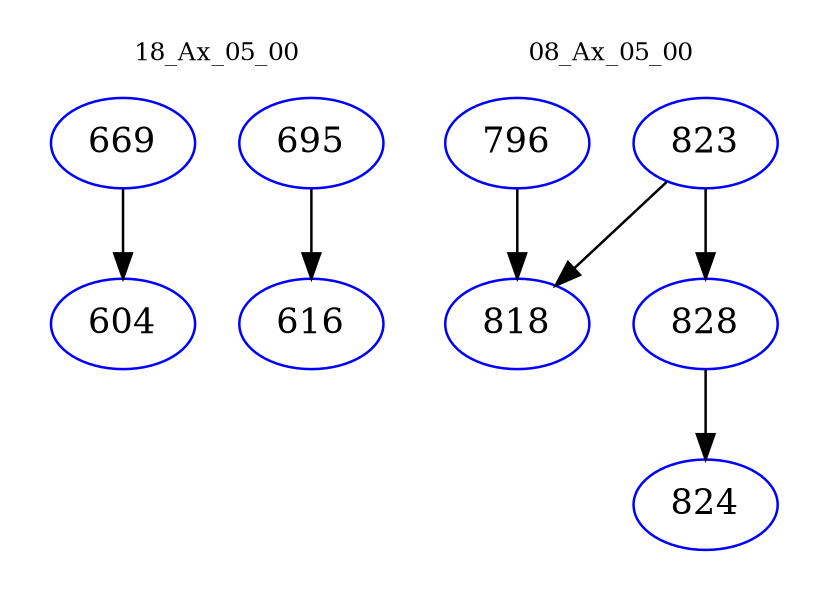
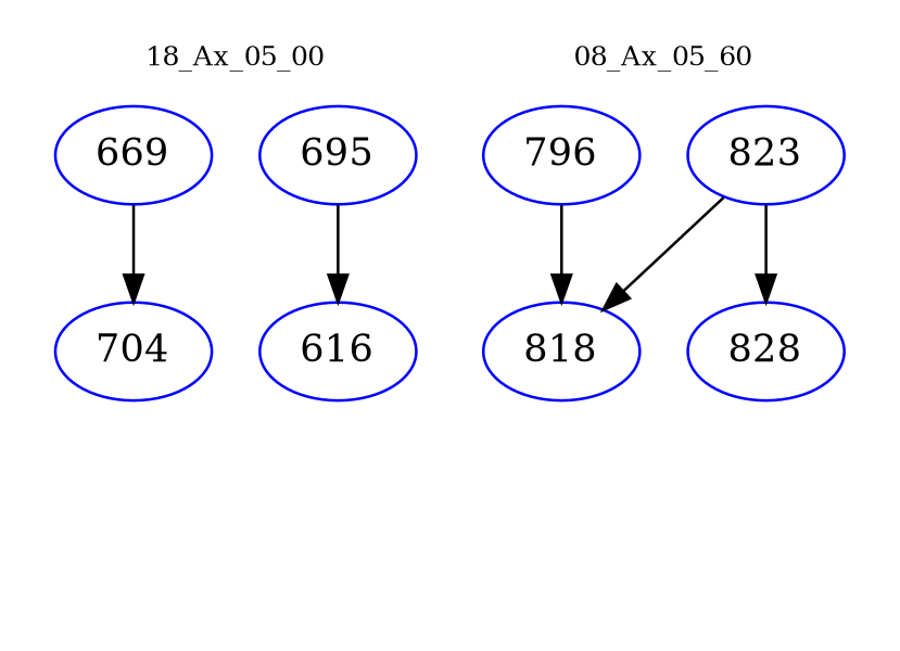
  digraph {
    node [color=blue]
    edge [color=black]
    n1 [label=695]
    n2 [label=669]
    n3 [label=616]
-   n4 [label=604]
+   n4 [label=704]
    n5 [label=823]
    n6 [label=818]
    n7 [label=828]
    n8 [label=796]
-   n9 [label=824]
    subgraph cluster_1 {
      color=white
      fontsize=10
      label="18_Ax_05_00"
      n1
      n2
      n3
      n4
    }
    subgraph cluster_2 {
      color=white
      fontsize=10
-     label="08_Ax_05_00"
+     label="08_Ax_05_60"
      n5
      n6
      n7
      n8
-     n9
    }
    n1 -> n3
    n2 -> n4
    n5 -> n6
    n5 -> n7
-   n7 -> n9
    n8 -> n6
  }
